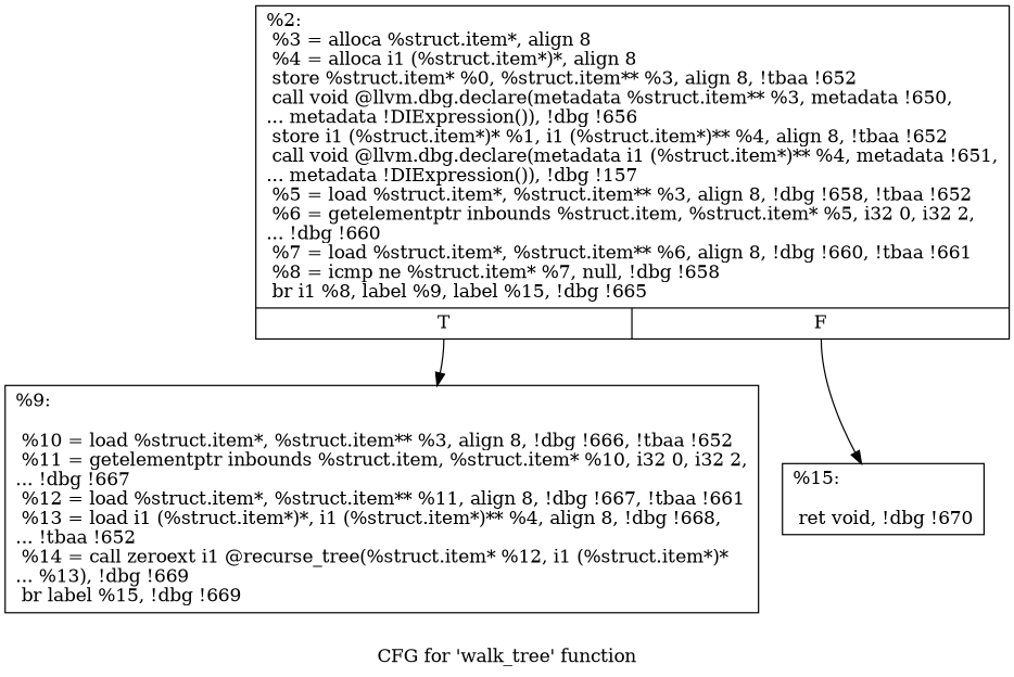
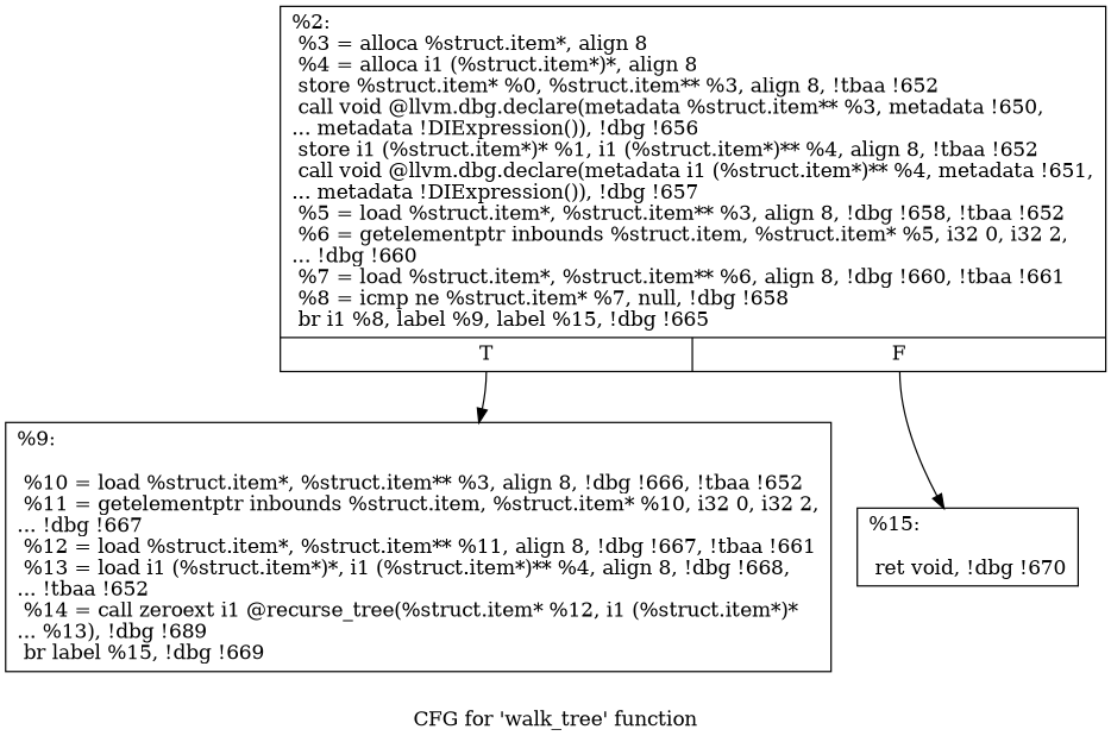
  digraph {
    label="CFG for 'walk_tree' function"
    node [shape=record]
-   n1 [label="{%2:\l  %3 = alloca %struct.item*, align 8\l  %4 = alloca i1 (%struct.item*)*, align 8\l  store %struct.item* %0, %struct.item** %3, align 8, !tbaa !652\l  call void @llvm.dbg.declare(metadata %struct.item** %3, metadata !650,\l... metadata !DIExpression()), !dbg !656\l  store i1 (%struct.item*)* %1, i1 (%struct.item*)** %4, align 8, !tbaa !652\l  call void @llvm.dbg.declare(metadata i1 (%struct.item*)** %4, metadata !651,\l... metadata !DIExpression()), !dbg !157\l  %5 = load %struct.item*, %struct.item** %3, align 8, !dbg !658, !tbaa !652\l  %6 = getelementptr inbounds %struct.item, %struct.item* %5, i32 0, i32 2,\l... !dbg !660\l  %7 = load %struct.item*, %struct.item** %6, align 8, !dbg !660, !tbaa !661\l  %8 = icmp ne %struct.item* %7, null, !dbg !658\l  br i1 %8, label %9, label %15, !dbg !665\l|{<s0>T|<s1>F}}"]
-   n2 [label="{%9:\l\l  %10 = load %struct.item*, %struct.item** %3, align 8, !dbg !666, !tbaa !652\l  %11 = getelementptr inbounds %struct.item, %struct.item* %10, i32 0, i32 2,\l... !dbg !667\l  %12 = load %struct.item*, %struct.item** %11, align 8, !dbg !667, !tbaa !661\l  %13 = load i1 (%struct.item*)*, i1 (%struct.item*)** %4, align 8, !dbg !668,\l... !tbaa !652\l  %14 = call zeroext i1 @recurse_tree(%struct.item* %12, i1 (%struct.item*)*\l... %13), !dbg !669\l  br label %15, !dbg !669\l}"]
+   n1 [label="{%2:\l  %3 = alloca %struct.item*, align 8\l  %4 = alloca i1 (%struct.item*)*, align 8\l  store %struct.item* %0, %struct.item** %3, align 8, !tbaa !652\l  call void @llvm.dbg.declare(metadata %struct.item** %3, metadata !650,\l... metadata !DIExpression()), !dbg !656\l  store i1 (%struct.item*)* %1, i1 (%struct.item*)** %4, align 8, !tbaa !652\l  call void @llvm.dbg.declare(metadata i1 (%struct.item*)** %4, metadata !651,\l... metadata !DIExpression()), !dbg !657\l  %5 = load %struct.item*, %struct.item** %3, align 8, !dbg !658, !tbaa !652\l  %6 = getelementptr inbounds %struct.item, %struct.item* %5, i32 0, i32 2,\l... !dbg !660\l  %7 = load %struct.item*, %struct.item** %6, align 8, !dbg !660, !tbaa !661\l  %8 = icmp ne %struct.item* %7, null, !dbg !658\l  br i1 %8, label %9, label %15, !dbg !665\l|{<s0>T|<s1>F}}"]
+   n2 [label="{%9:\l\l  %10 = load %struct.item*, %struct.item** %3, align 8, !dbg !666, !tbaa !652\l  %11 = getelementptr inbounds %struct.item, %struct.item* %10, i32 0, i32 2,\l... !dbg !667\l  %12 = load %struct.item*, %struct.item** %11, align 8, !dbg !667, !tbaa !661\l  %13 = load i1 (%struct.item*)*, i1 (%struct.item*)** %4, align 8, !dbg !668,\l... !tbaa !652\l  %14 = call zeroext i1 @recurse_tree(%struct.item* %12, i1 (%struct.item*)*\l... %13), !dbg !689\l  br label %15, !dbg !669\l}"]
    n3 [label="{%15:\l\l  ret void, !dbg !670\l}"]
    n1 -> n2 [tailport=s0]
    n1 -> n3 [tailport=s1]
  }
